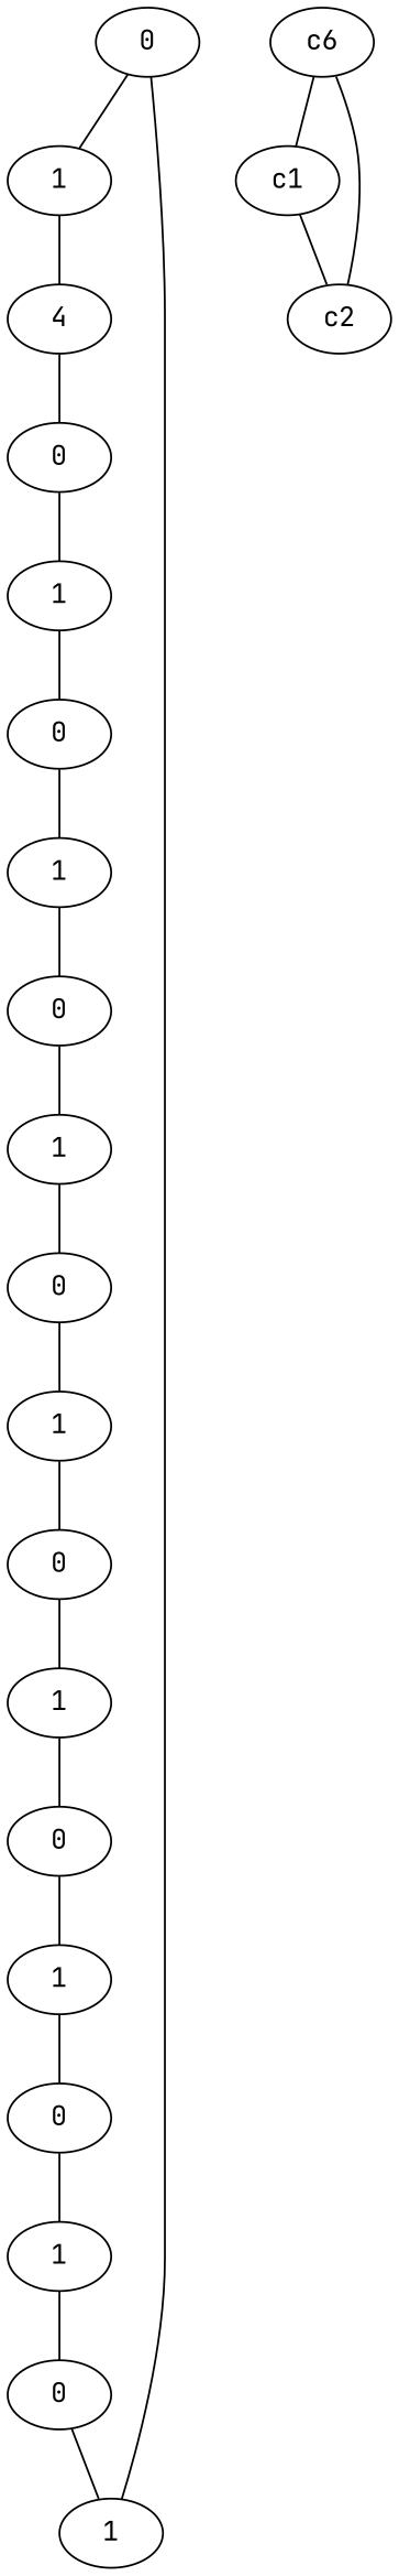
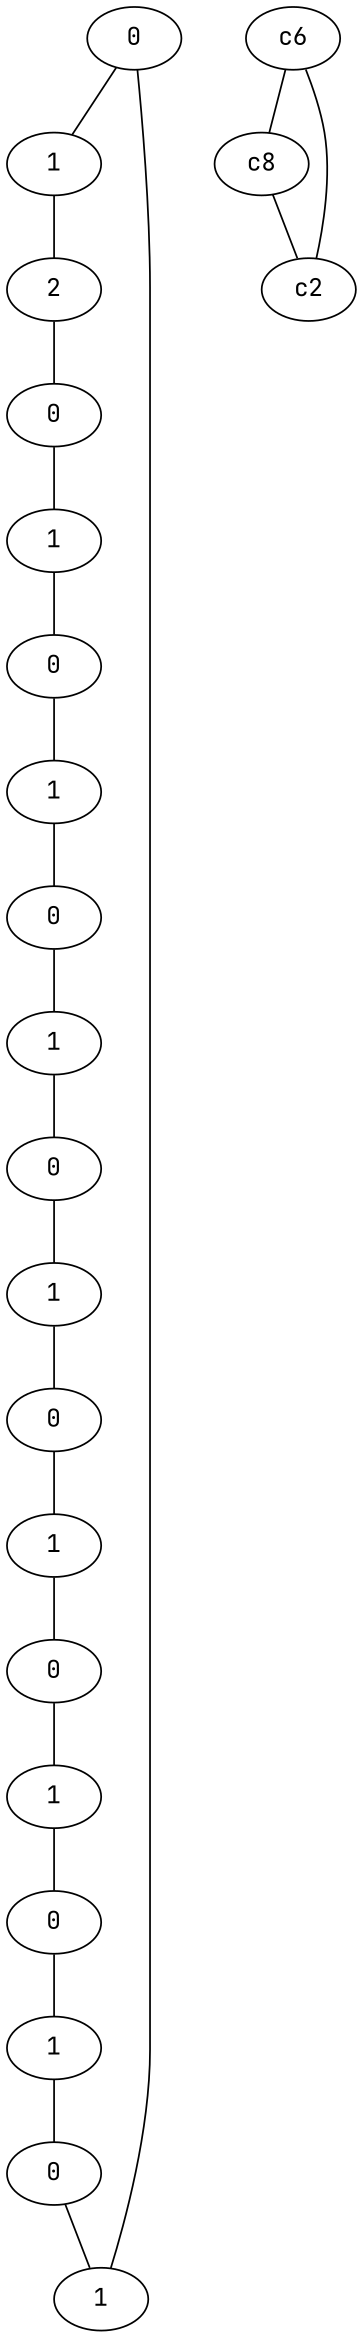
  graph {
    fontname="JetBrains Mono"
    node [fontname="JetBrains Mono"]
    edge [fontname="JetBrains Mono"]
    n1 [label=0]
    n2 [label=1]
    n3 [label=1]
-   n4 [label=4]
+   n4 [label=2]
    n5 [label=0]
    n6 [label=1]
    n7 [label=0]
    n8 [label=1]
    n9 [label=0]
    n10 [label=1]
    n11 [label=0]
    n12 [label=1]
    n13 [label=0]
    n14 [label=1]
    n15 [label=0]
    n16 [label=1]
    n17 [label=0]
    n18 [label=1]
    n19 [label=0]
    n20 [label=c6]
-   c1
+   c1 [label=c8]
    c2
    n1 -- n2
    n1 -- n3
    n2 -- n4
    n4 -- n5
    n5 -- n6
    n6 -- n7
    n7 -- n8
    n8 -- n9
    n9 -- n10
    n10 -- n11
    n11 -- n12
    n12 -- n13
    n13 -- n14
    n14 -- n15
    n15 -- n16
    n16 -- n17
    n17 -- n18
    n18 -- n19
    n19 -- n3
    n20 -- c1
    n20 -- c2
    c1 -- c2
  }
